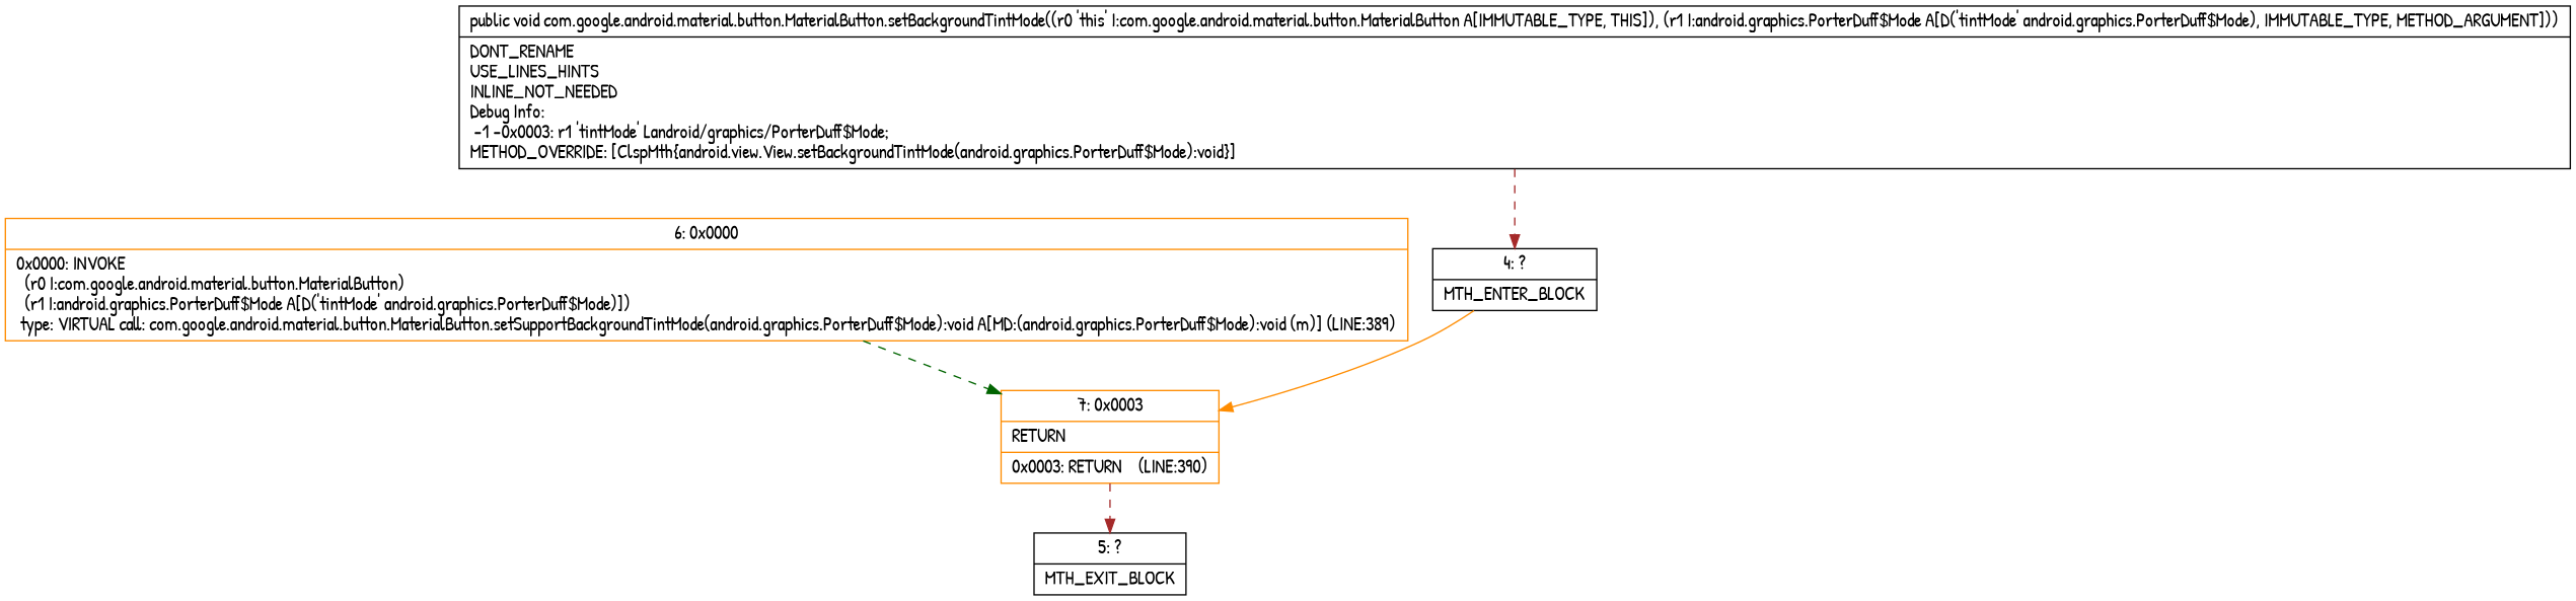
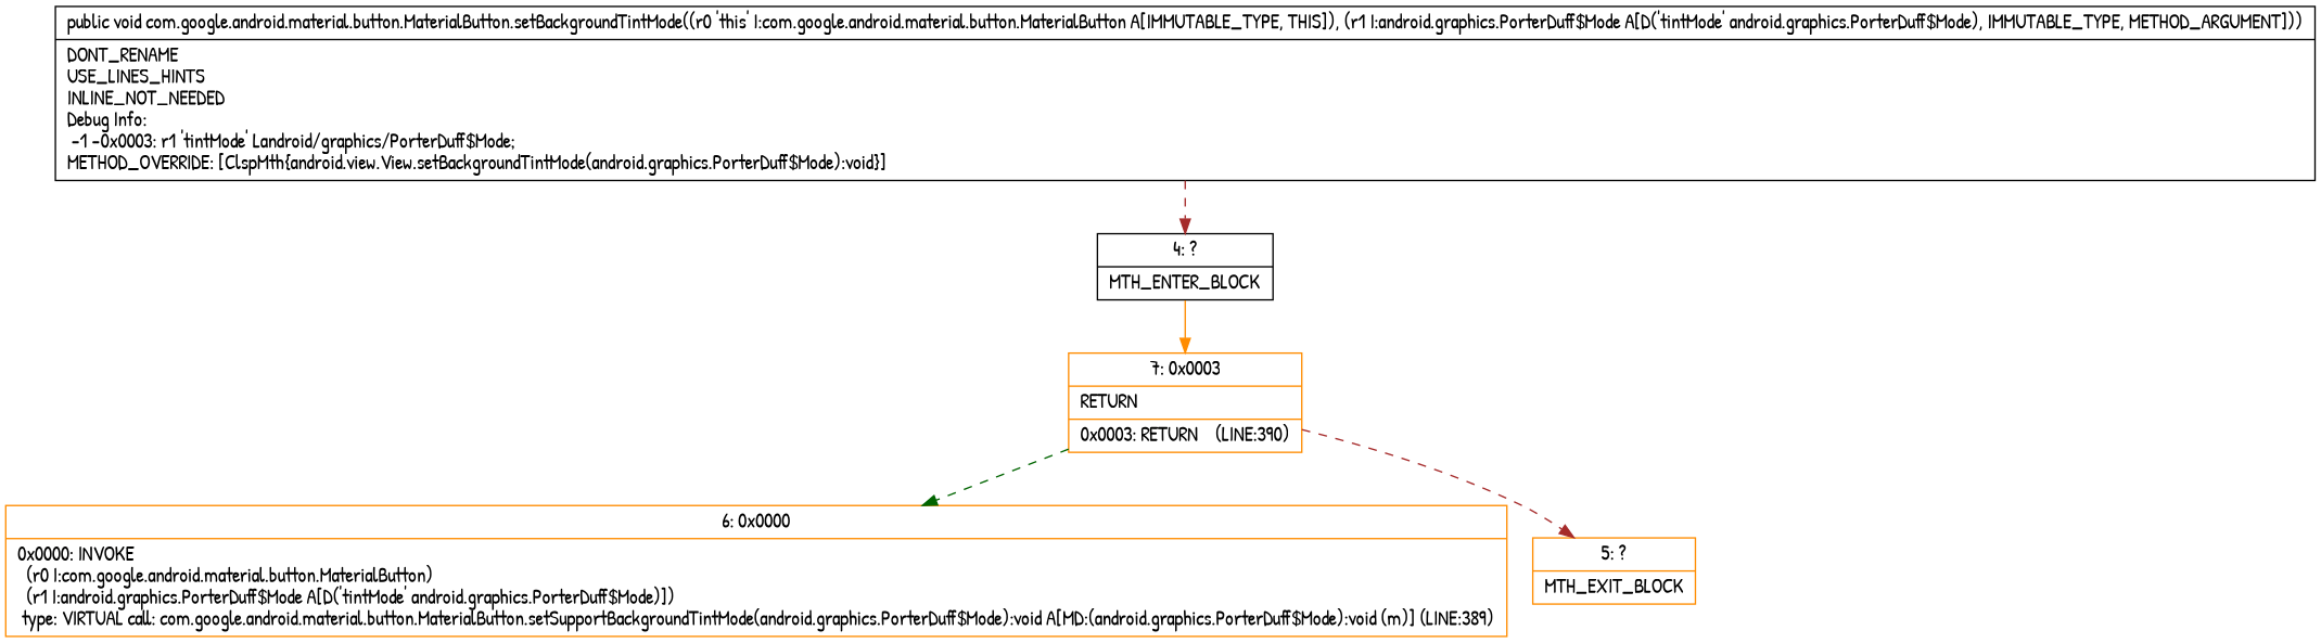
  digraph {
    fontname="Patrick Hand"
    node [color=darkorange fontname="Patrick Hand" shape=record]
    edge [color=brown fontname="Patrick Hand" style=dashed]
    n1 [color=black label="{4\:\ ?|MTH_ENTER_BLOCK\l}"]
    n2 [label="{7\:\ 0x0003|RETURN\l|0x0003: RETURN    (LINE:390)\l}"]
    n3 [label="{6\:\ 0x0000|0x0000: INVOKE  \l  (r0 I:com.google.android.material.button.MaterialButton)\l  (r1 I:android.graphics.PorterDuff$Mode A[D('tintMode' android.graphics.PorterDuff$Mode)])\l type: VIRTUAL call: com.google.android.material.button.MaterialButton.setSupportBackgroundTintMode(android.graphics.PorterDuff$Mode):void A[MD:(android.graphics.PorterDuff$Mode):void (m)] (LINE:389)\l}"]
-   n4 [color=black label="{5\:\ ?|MTH_EXIT_BLOCK\l}"]
+   n4 [label="{5\:\ ?|MTH_EXIT_BLOCK\l}"]
    n5 [color=black label="{public void com.google.android.material.button.MaterialButton.setBackgroundTintMode((r0 'this' I:com.google.android.material.button.MaterialButton A[IMMUTABLE_TYPE, THIS]), (r1 I:android.graphics.PorterDuff$Mode A[D('tintMode' android.graphics.PorterDuff$Mode), IMMUTABLE_TYPE, METHOD_ARGUMENT]))  | DONT_RENAME\lUSE_LINES_HINTS\lINLINE_NOT_NEEDED\lDebug Info:\l  \-1 \-0x0003: r1 'tintMode' Landroid\/graphics\/PorterDuff$Mode;\lMETHOD_OVERRIDE: [ClspMth\{android.view.View.setBackgroundTintMode(android.graphics.PorterDuff$Mode):void\}]\l}"]
    n1 -> n2 [color=darkorange style=solid]
    n2 -> n4
-   n3 -> n2 [color=darkgreen]
+   n2 -> n3 [color=darkgreen]
    n5 -> n1
  }
